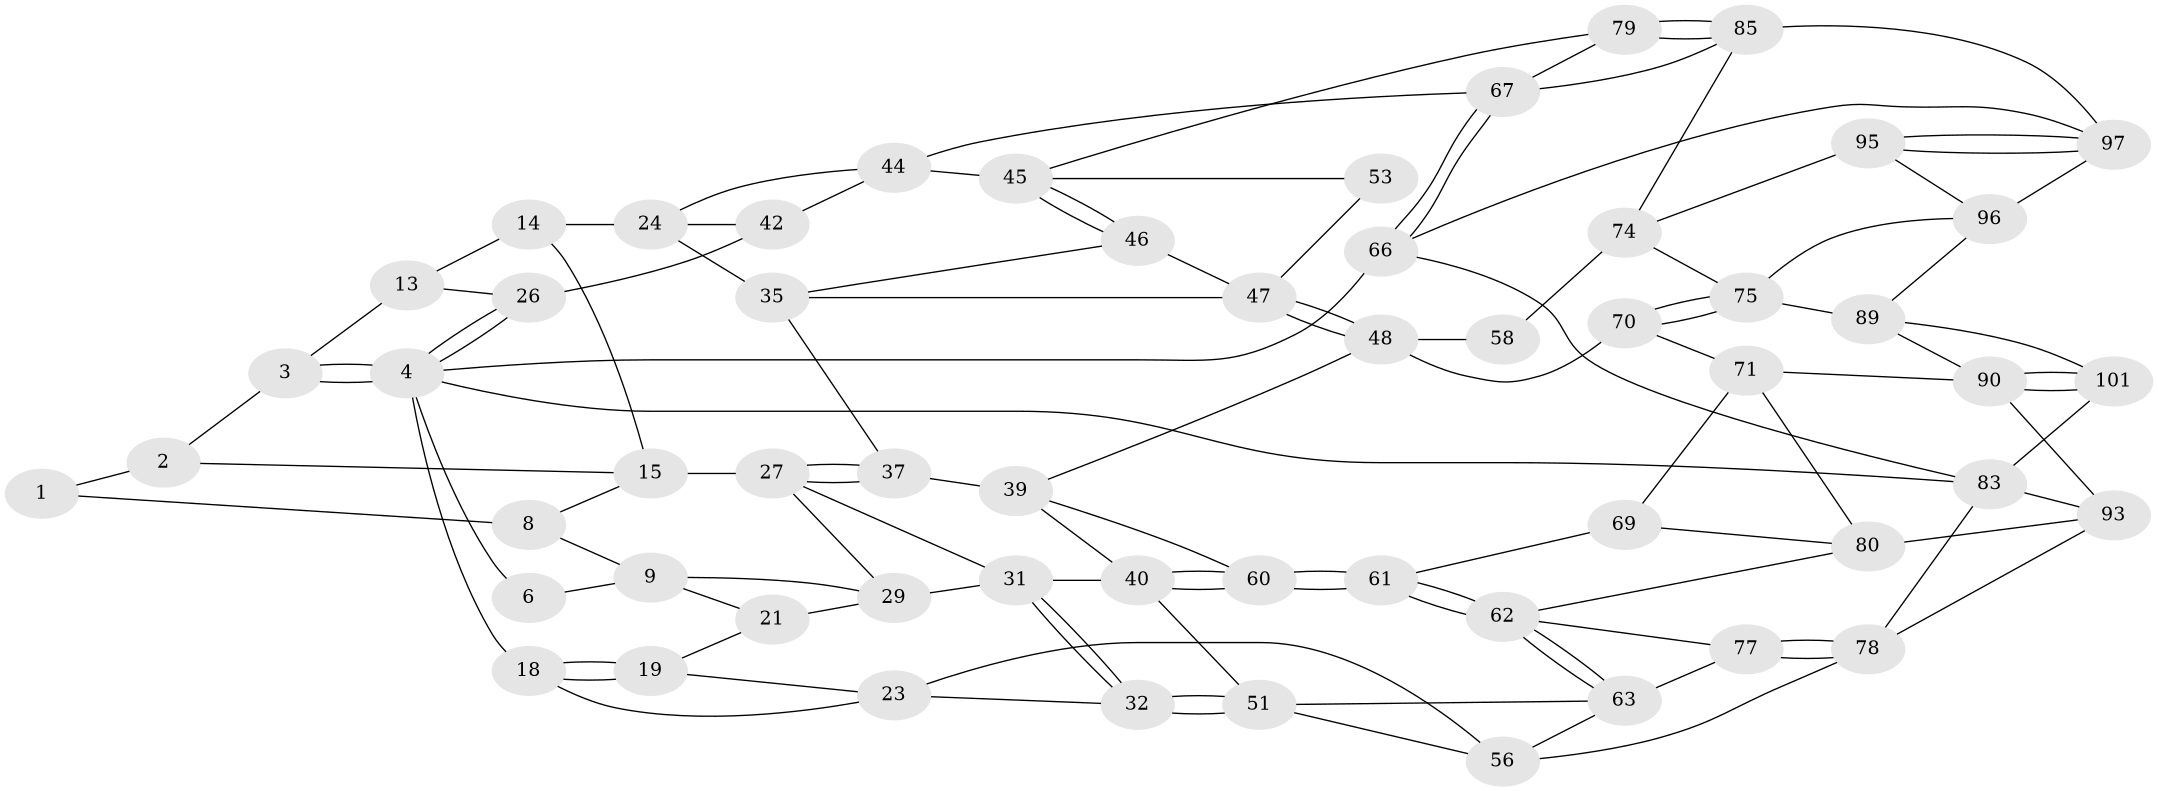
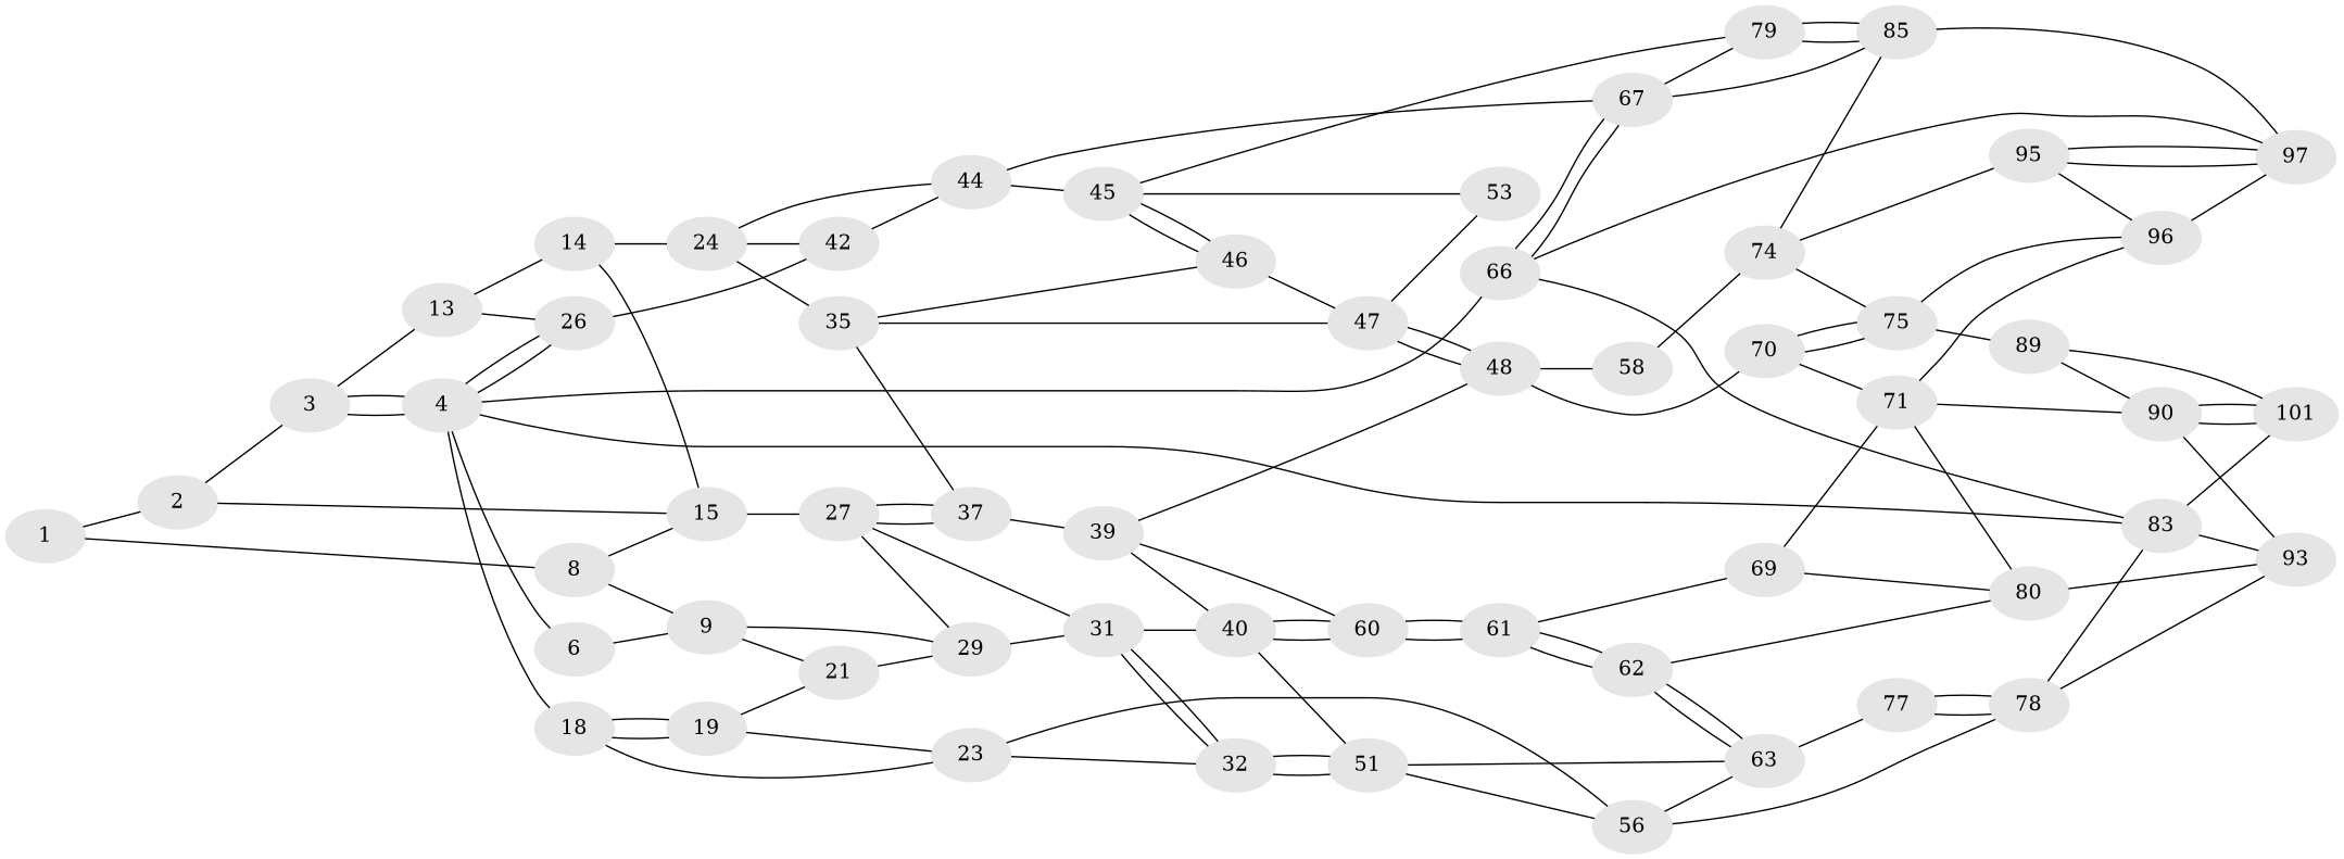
  graph {
    rankdir=LR
    node [color=gray90 style=filled]
    1 [super="+7"]
    2 [super="+11"]
    8 [super="+16"]
    3
    15 [super="+17"]
    9 [super="+20"]
    4 [super="+5"]
    13 [super="+25"]
    27 [super="+28"]
    6 [super="+10"]
    18
    26
    66
    83 [super="+102"]
    14 [super="+33"]
    19 [super="+22"]
    23 [super="+24"]
    42
    67 [super="+68"]
    97 [super="+100"]
    93 [super="+94"]
    101
    21
    29 [super="+30"]
    31 [super="+38"]
    n26 [label=24 super="+43"]
    35 [super="+36"]
    44 [super="+65"]
    37
    32
    56 [super="+57"]
    51 [super="+55"]
    63 [super="+76"]
    78 [super="+84"]
    40 [super="+41"]
    39 [super="+49"]
    60 [super="+64"]
    46
    47 [super="+50"]
    45 [super="+52"]
    48 [super="+59"]
    53 [super="+54"]
    58 [super="+73"]
    70
    61
    79
    85 [super="+92"]
    74 [super="+86"]
    71 [super="+87"]
    75 [super="+88"]
    77
    95
    69 [super="+72"]
    62 [super="+82"]
    80 [super="+81"]
    90 [super="+91"]
    89 [super="+99"]
    96 [super="+98"]
    1 -- 2
    1 -- 8
    2 -- 3
    2 -- 15
    8 -- 15
    8 -- 9
    3 -- 4
    3 -- 4
    3 -- 13
    15 -- 27
    9 -- 21
    9 -- 29
    4 -- 6
    4 -- 18
    4 -- 26
    4 -- 26
    4 -- 66
    4 -- 83
    13 -- 26
    13 -- 14 [weight=2]
    27 -- 29
    27 -- 31
    27 -- 37
    27 -- 37
    6 -- 9
    18 -- 19
    18 -- 19
    18 -- 23
    26 -- 42
    66 -- 83
    66 -- 67
    66 -- 67
    66 -- 97
    83 -- 93
    83 -- 101
    14 -- 15
    14 -- n26
    19 -- 23
    19 -- 21
    23 -- 32
    23 -- 56
    42 -- 44
    67 -- 79
    67 -- 85
    21 -- 29
    29 -- 31
    31 -- 32
    31 -- 32
    31 -- 40
    n26 -- 42
    n26 -- 35
    n26 -- 44
    35 -- 37
    35 -- 46
    35 -- 47
    44 -- 67
    44 -- 45
    37 -- 39
    32 -- 51
    32 -- 51
    56 -- 63
    56 -- 78
    51 -- 56
    51 -- 63
    63 -- 77
    78 -- 83
    78 -- 93
    40 -- 51
    40 -- 60
    40 -- 60
    39 -- 40
    39 -- 60
    39 -- 48
    60 -- 61
    60 -- 61
    46 -- 47
    47 -- 48
    47 -- 48
    47 -- 53
    45 -- 46
    45 -- 46
    45 -- 53
    45 -- 79
    48 -- 58
    48 -- 70
    58 -- 74
    70 -- 71
    70 -- 75
    70 -- 75
    61 -- 69
    61 -- 62
    61 -- 62
    79 -- 85
    79 -- 85
    85 -- 97
    74 -- 85
    74 -- 75
    74 -- 95
    71 -- 80
    71 -- 90
    75 -- 89
    75 -- 96
    77 -- 78
    77 -- 78
    95 -- 97
    95 -- 97
    95 -- 96
    69 -- 71
    69 -- 80
    62 -- 63
    62 -- 63
-   62 -- 77
    62 -- 80
    80 -- 93
    90 -- 93
    90 -- 101
    90 -- 101
    89 -- 101
    89 -- 90
-   89 -- 96
+   71 -- 96
    96 -- 97
  }
